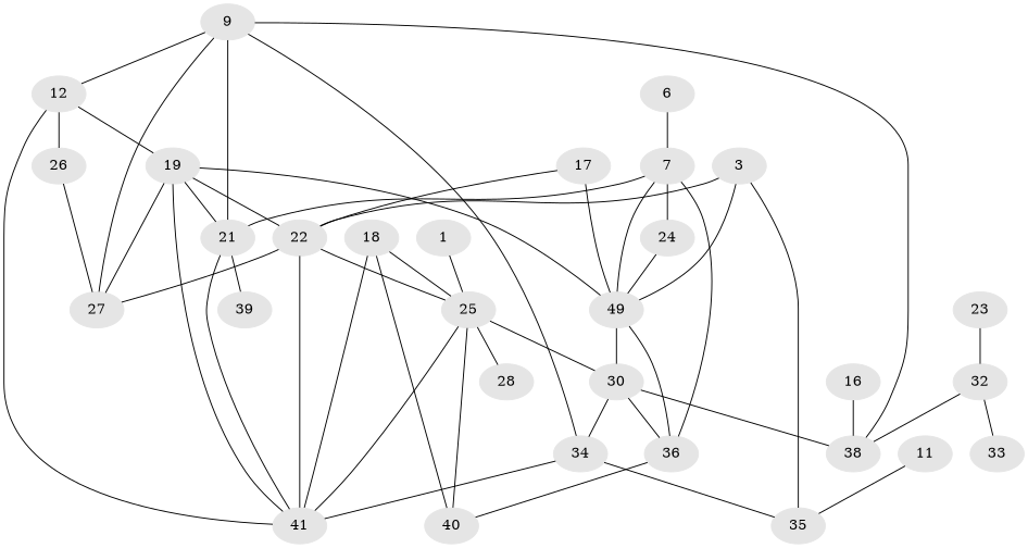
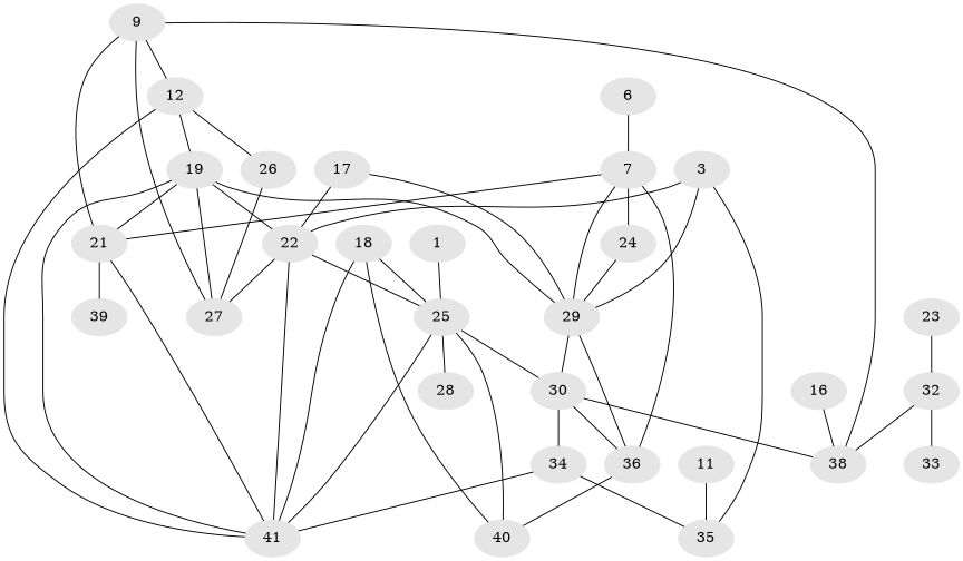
  graph {
    node [color=gray90 style=filled]
    edge [weight=1.0]
    1
    25
    41
    28
    40
    30
    3
    22
-   29 [label=49]
+   29
    35
    27
    36
    6
    7
    21
    24
    39
    9
    12
    34
    38
    19
    26
    11
    16
    17
    18
    23
    32
    33
    1 -- 25
    25 -- 41
    25 -- 28
    25 -- 40
    25 -- 30 [weight=2.0]
    30 -- 36
    30 -- 34 [weight=2.0]
    30 -- 38
    3 -- 22
    3 -- 29
    3 -- 35
    22 -- 25
    22 -- 41 [weight=2.0]
    22 -- 27
    29 -- 30
    29 -- 36
    36 -- 40
    6 -- 7
    7 -- 29
    7 -- 36 [weight=2.0]
    7 -- 21
    7 -- 24 [weight=3.0]
    21 -- 41 [weight=2.0]
    21 -- 39
    24 -- 29
    9 -- 27
    9 -- 21
    9 -- 12
-   9 -- 34
    9 -- 38
    12 -- 41
    12 -- 19
    12 -- 26
    34 -- 41 [weight=2.0]
    34 -- 35
    19 -- 41
    19 -- 22
    19 -- 29
    19 -- 27
    19 -- 21
    26 -- 27
    11 -- 35
    16 -- 38
    17 -- 22 [weight=2.0]
    17 -- 29
    18 -- 25
    18 -- 41
    18 -- 40
    23 -- 32
    32 -- 38
    32 -- 33
  }
